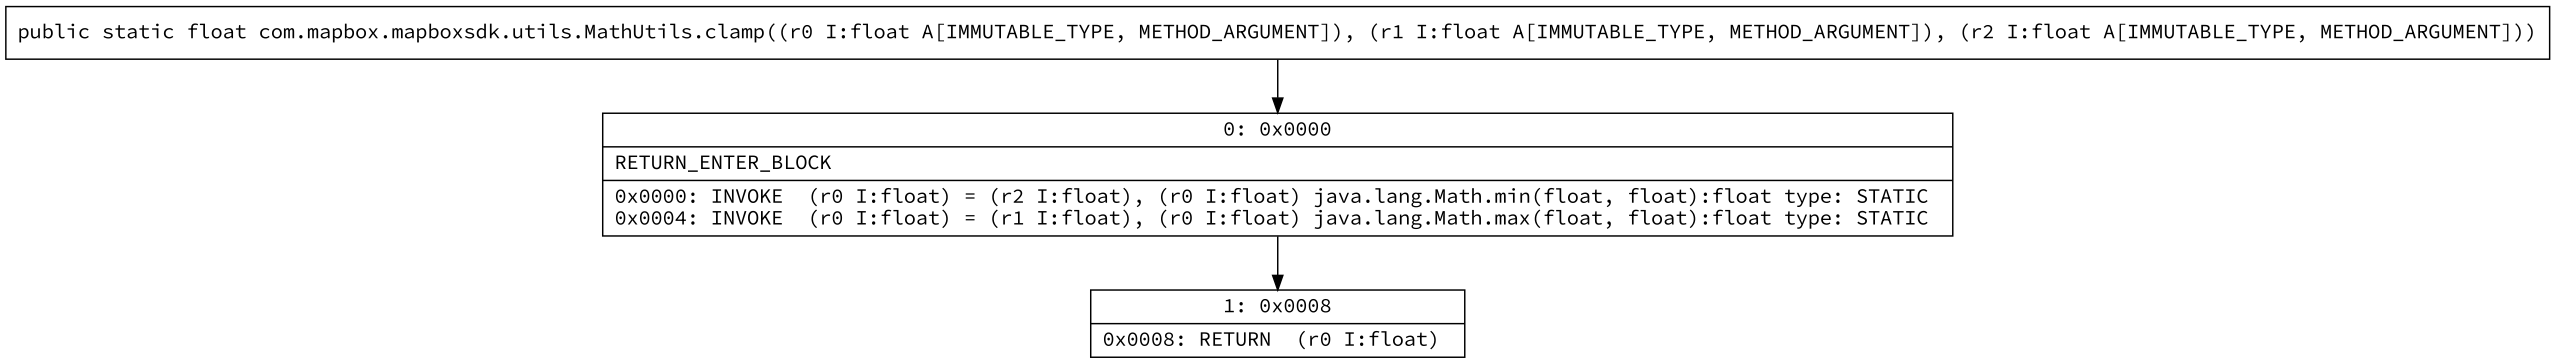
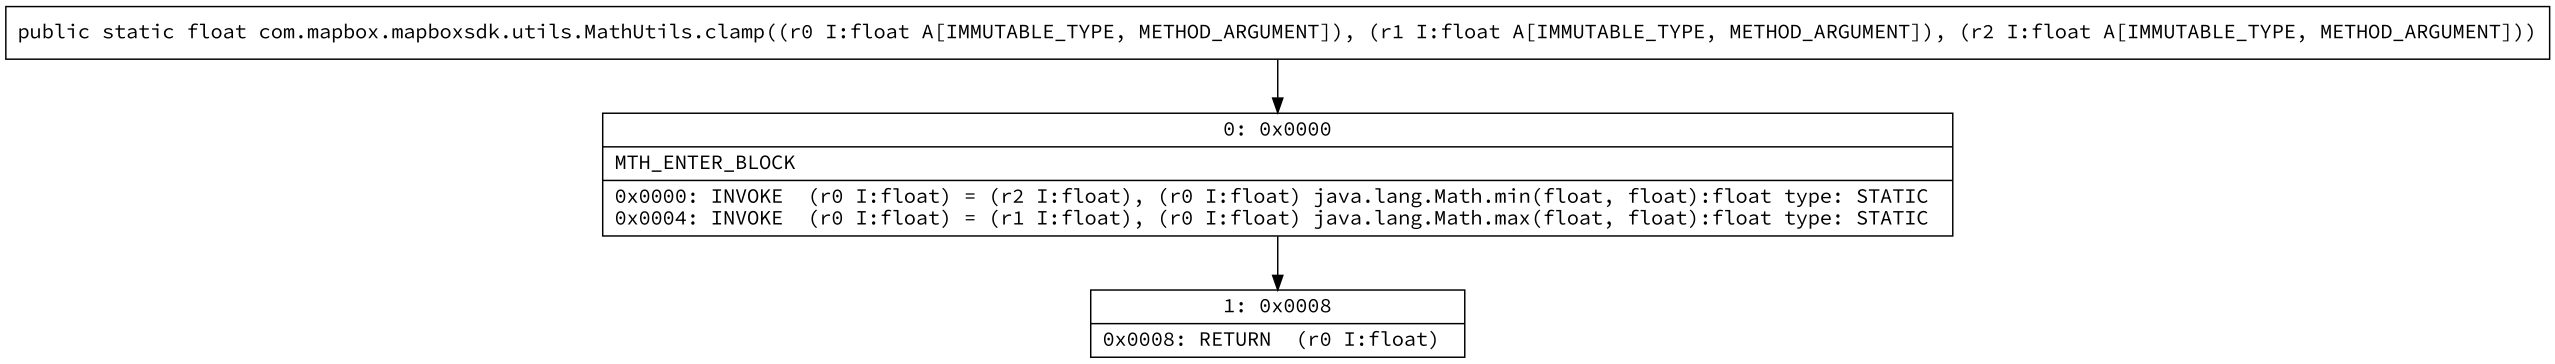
  digraph {
    fontname="Source Code Pro"
    node [shape=record fontname="Source Code Pro"]
    edge [fontname="Source Code Pro"]
-   n1 [label="{0\:\ 0x0000|RETURN_ENTER_BLOCK\l|0x0000: INVOKE  (r0 I:float) = (r2 I:float), (r0 I:float) java.lang.Math.min(float, float):float type: STATIC \l0x0004: INVOKE  (r0 I:float) = (r1 I:float), (r0 I:float) java.lang.Math.max(float, float):float type: STATIC \l}"]
+   n1 [label="{0\:\ 0x0000|MTH_ENTER_BLOCK\l|0x0000: INVOKE  (r0 I:float) = (r2 I:float), (r0 I:float) java.lang.Math.min(float, float):float type: STATIC \l0x0004: INVOKE  (r0 I:float) = (r1 I:float), (r0 I:float) java.lang.Math.max(float, float):float type: STATIC \l}"]
    n2 [label="{1\:\ 0x0008|0x0008: RETURN  (r0 I:float) \l}"]
    n3 [label="{public static float com.mapbox.mapboxsdk.utils.MathUtils.clamp((r0 I:float A[IMMUTABLE_TYPE, METHOD_ARGUMENT]), (r1 I:float A[IMMUTABLE_TYPE, METHOD_ARGUMENT]), (r2 I:float A[IMMUTABLE_TYPE, METHOD_ARGUMENT])) }"]
    n1 -> n2
    n3 -> n1
  }
